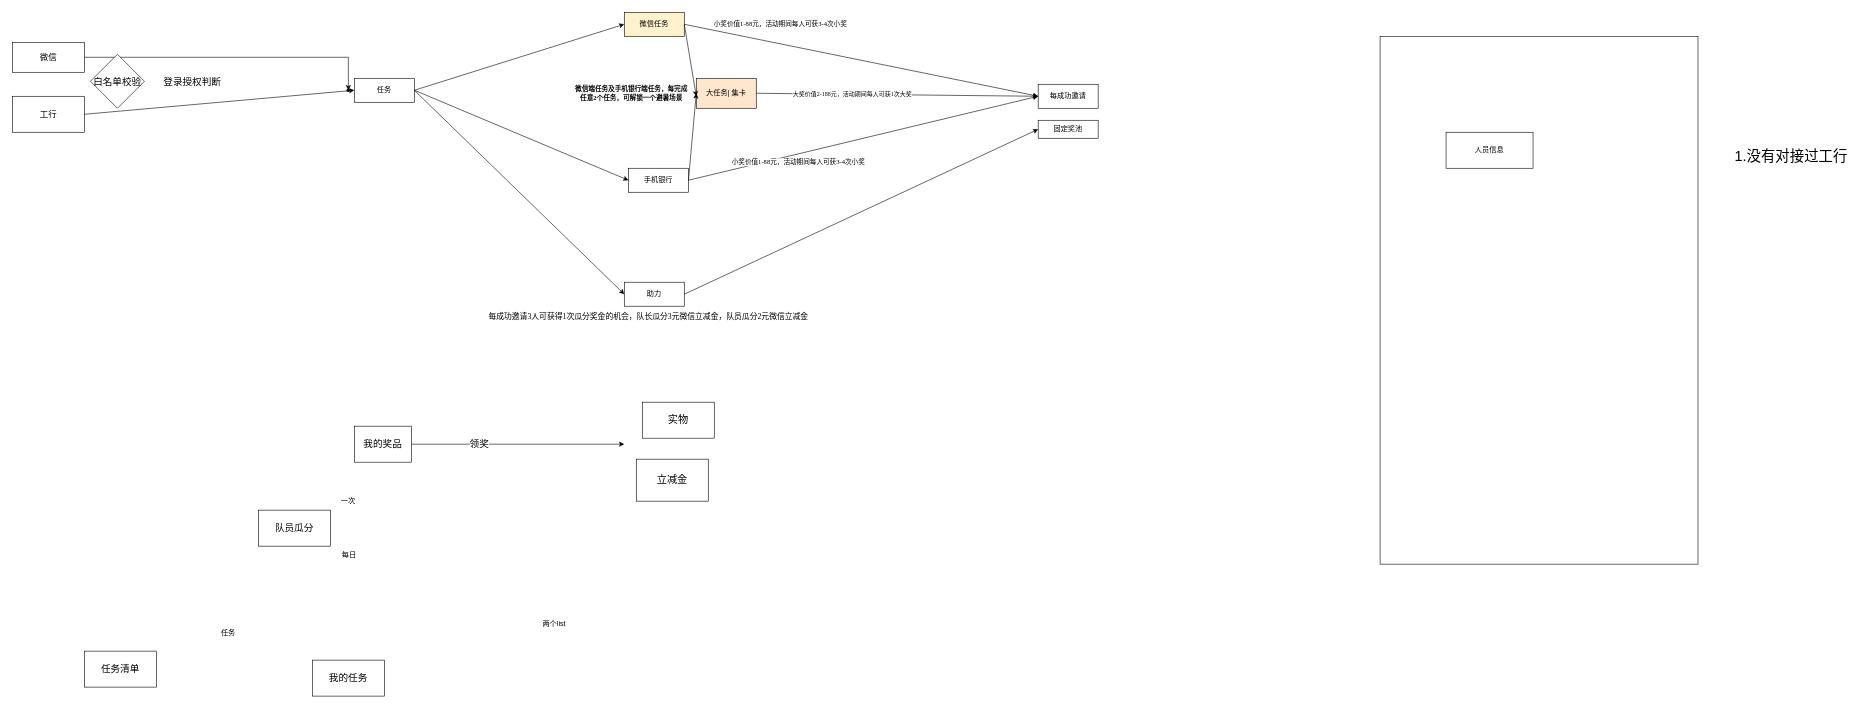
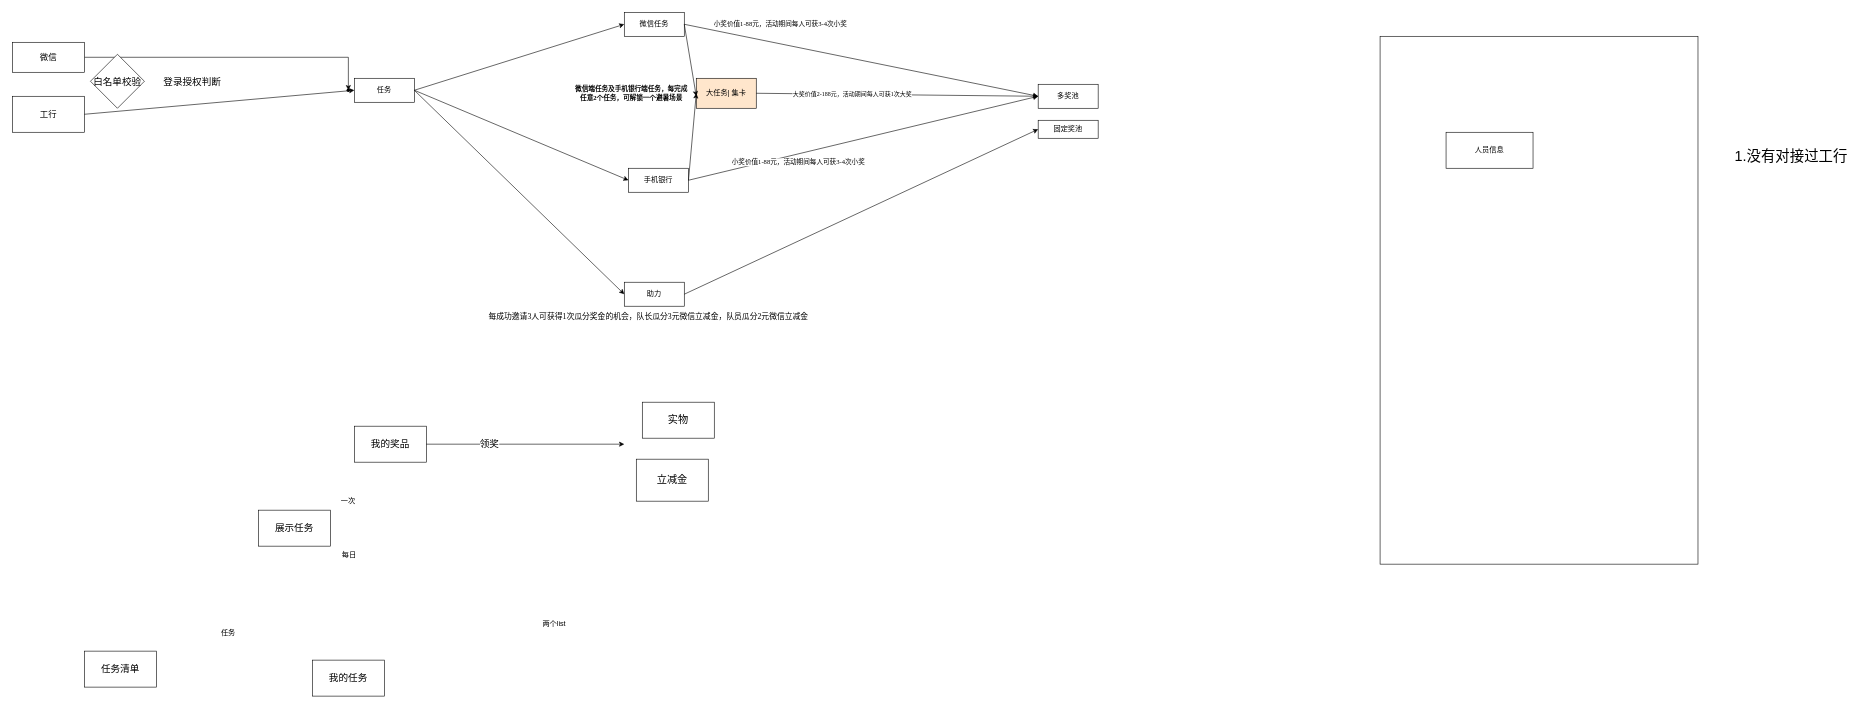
  <mxCell id="0" />
  <mxCell id="1" parent="0" />
  <mxCell id="2" value="" style="rounded=0;whiteSpace=wrap;html=1;" parent="1" vertex="1"><mxGeometry x="2300" y="60" width="530" height="880" as="geometry" /></mxCell>
  <mxCell id="3" value="助力" style="rounded=0;whiteSpace=wrap;html=1;" parent="1" vertex="1"><mxGeometry x="1040" y="470" width="100" height="40" as="geometry" /></mxCell>
  <mxCell id="4" value="任务" style="rounded=0;whiteSpace=wrap;html=1;" parent="1" vertex="1"><mxGeometry x="590" y="130" width="100" height="40" as="geometry" /></mxCell>
- <mxCell id="5" value="微信任务" style="rounded=0;whiteSpace=wrap;html=1;fillColor=#fff2cc;" parent="1" vertex="1"><mxGeometry x="1040" y="20" width="100" height="40" as="geometry" /></mxCell>
+ <mxCell id="5" value="微信任务" style="rounded=0;whiteSpace=wrap;html=1;" parent="1" vertex="1"><mxGeometry x="1040" y="20" width="100" height="40" as="geometry" /></mxCell>
  <mxCell id="6" value="手机银行" style="rounded=0;whiteSpace=wrap;html=1;" parent="1" vertex="1"><mxGeometry x="1047" y="280" width="100" height="40" as="geometry" /></mxCell>
  <mxCell id="7" value="大任务| 集卡" style="rounded=0;whiteSpace=wrap;html=1;fillColor=#ffe6cc;" parent="1" vertex="1"><mxGeometry x="1160" y="130" width="100" height="50" as="geometry" /></mxCell>
  <mxCell id="8" value="固定奖池" style="rounded=0;whiteSpace=wrap;html=1;" parent="1" vertex="1"><mxGeometry x="1730" y="200" width="100" height="30" as="geometry" /></mxCell>
- <mxCell id="9" value="每成功邀请" style="rounded=0;whiteSpace=wrap;html=1;" parent="1" vertex="1"><mxGeometry x="1730" y="140" width="100" height="40" as="geometry" /></mxCell>
+ <mxCell id="9" value="多奖池" style="rounded=0;whiteSpace=wrap;html=1;" parent="1" vertex="1"><mxGeometry x="1730" y="140" width="100" height="40" as="geometry" /></mxCell>
  <mxCell id="10" value="人员信息" style="rounded=0;whiteSpace=wrap;html=1;" parent="1" vertex="1"><mxGeometry x="2410" y="220" width="145" height="60" as="geometry" /></mxCell>
  <mxCell id="11" value="&lt;font style=&quot;font-size: 24px;&quot;&gt;1.没有对接过工行&lt;/font&gt;" style="text;html=1;align=center;verticalAlign=middle;resizable=0;points=[];autosize=1;strokeColor=none;fillColor=none;" parent="1" vertex="1"><mxGeometry x="2880" y="240" width="210" height="40" as="geometry" /></mxCell>
  <mxCell id="12" value="" style="endArrow=classic;html=1;rounded=0;fontSize=24;exitX=1;exitY=0.5;exitDx=0;exitDy=0;entryX=0;entryY=0.5;entryDx=0;entryDy=0;" parent="1" source="4" target="5" edge="1"><mxGeometry width="50" height="50" relative="1" as="geometry"><mxPoint x="1020" y="220" as="sourcePoint" /><mxPoint x="1210" y="60" as="targetPoint" /></mxGeometry></mxCell>
  <mxCell id="13" value="" style="endArrow=classic;html=1;rounded=0;fontSize=24;exitX=1;exitY=0.5;exitDx=0;exitDy=0;entryX=0;entryY=0.5;entryDx=0;entryDy=0;" parent="1" source="4" target="6" edge="1"><mxGeometry width="50" height="50" relative="1" as="geometry"><mxPoint x="720" y="230" as="sourcePoint" /><mxPoint x="1220" y="70" as="targetPoint" /></mxGeometry></mxCell>
  <mxCell id="14" value="" style="endArrow=classic;html=1;rounded=0;fontSize=24;entryX=0;entryY=0.5;entryDx=0;entryDy=0;exitX=1;exitY=0.5;exitDx=0;exitDy=0;" parent="1" source="4" target="3" edge="1"><mxGeometry width="50" height="50" relative="1" as="geometry"><mxPoint x="720" y="230" as="sourcePoint" /><mxPoint x="1220" y="160" as="targetPoint" /></mxGeometry></mxCell>
  <mxCell id="15" value="" style="endArrow=classic;html=1;rounded=0;fontSize=11;exitX=1;exitY=0.5;exitDx=0;exitDy=0;entryX=0;entryY=0.5;entryDx=0;entryDy=0;" parent="1" source="5" target="9" edge="1"><mxGeometry relative="1" as="geometry"><mxPoint x="1540" y="120" as="sourcePoint" /><mxPoint x="1860" y="180" as="targetPoint" /></mxGeometry></mxCell>
  <mxCell id="16" value="&lt;font style=&quot;font-family: 微软雅黑;&quot; face=&quot;微软雅黑&quot;&gt;小奖价值&lt;/font&gt;&lt;font style=&quot;font-family: 微软雅黑;&quot; face=&quot;微软雅黑&quot;&gt;1-88元，活动期间每人可获3-4次小奖&lt;/font&gt;" style="edgeLabel;resizable=0;html=1;align=center;verticalAlign=middle;fontSize=11;" parent="15" connectable="0" vertex="1"><mxGeometry relative="1" as="geometry"><mxPoint x="-135" y="-60" as="offset" /></mxGeometry></mxCell>
  <mxCell id="17" value="" style="endArrow=classic;html=1;rounded=0;fontSize=11;exitX=1;exitY=0.5;exitDx=0;exitDy=0;entryX=0;entryY=0.5;entryDx=0;entryDy=0;" parent="1" source="7" target="9" edge="1"><mxGeometry relative="1" as="geometry"><mxPoint x="1320" y="70" as="sourcePoint" /><mxPoint x="1860" y="180" as="targetPoint" /></mxGeometry></mxCell>
  <mxCell id="18" value="&lt;p class=&quot;MsoNormal&quot; style=&quot;font-size: 10px;&quot;&gt;&lt;span style=&quot;font-family: 微软雅黑; font-size: 10px;&quot;&gt;&lt;font face=&quot;微软雅黑&quot; style=&quot;font-size: 10px;&quot;&gt;大奖价值&lt;/font&gt;&lt;font face=&quot;微软雅黑&quot; style=&quot;font-size: 10px;&quot;&gt;2-188元，活动期间每人可获1次大奖&lt;/font&gt;&lt;/span&gt;&lt;/p&gt;" style="edgeLabel;resizable=0;html=1;align=center;verticalAlign=middle;fontSize=10;" parent="17" connectable="0" vertex="1"><mxGeometry relative="1" as="geometry"><mxPoint x="-75" y="-2" as="offset" /></mxGeometry></mxCell>
  <mxCell id="19" value="" style="endArrow=classic;html=1;rounded=0;fontSize=11;entryX=0;entryY=0.5;entryDx=0;entryDy=0;exitX=1;exitY=0.5;exitDx=0;exitDy=0;" parent="1" source="6" target="9" edge="1"><mxGeometry relative="1" as="geometry"><mxPoint x="1320" y="70" as="sourcePoint" /><mxPoint x="1890" y="270" as="targetPoint" /></mxGeometry></mxCell>
  <mxCell id="20" value="&lt;font style=&quot;font-family: 微软雅黑;&quot; face=&quot;微软雅黑&quot;&gt;小奖价值&lt;/font&gt;&lt;font style=&quot;font-family: 微软雅黑;&quot; face=&quot;微软雅黑&quot;&gt;1-88元，活动期间每人可获3-4次小奖&lt;/font&gt;" style="edgeLabel;resizable=0;html=1;align=center;verticalAlign=middle;fontSize=11;" parent="19" connectable="0" vertex="1"><mxGeometry relative="1" as="geometry"><mxPoint x="-109" y="40" as="offset" /></mxGeometry></mxCell>
  <mxCell id="21" value="" style="endArrow=classic;html=1;rounded=0;fontSize=10;exitX=1;exitY=0.5;exitDx=0;exitDy=0;entryX=0;entryY=0.5;entryDx=0;entryDy=0;" parent="1" source="6" target="7" edge="1"><mxGeometry width="50" height="50" relative="1" as="geometry"><mxPoint x="1240" y="240" as="sourcePoint" /><mxPoint x="1120" y="160" as="targetPoint" /></mxGeometry></mxCell>
  <mxCell id="22" value="" style="endArrow=classic;html=1;rounded=0;fontSize=10;exitX=1;exitY=0.5;exitDx=0;exitDy=0;" parent="1" source="5" edge="1"><mxGeometry width="50" height="50" relative="1" as="geometry"><mxPoint x="1120.2" y="288.68" as="sourcePoint" /><mxPoint x="1160" y="160" as="targetPoint" /></mxGeometry></mxCell>
  <mxCell id="23" value="" style="endArrow=classic;html=1;rounded=0;fontSize=10;exitX=1;exitY=0.5;exitDx=0;exitDy=0;entryX=0;entryY=0.5;entryDx=0;entryDy=0;" parent="1" source="3" target="8" edge="1"><mxGeometry width="50" height="50" relative="1" as="geometry"><mxPoint x="1190" y="520" as="sourcePoint" /><mxPoint x="1240" y="470" as="targetPoint" /></mxGeometry></mxCell>
  <mxCell id="24" value="&lt;p class=&quot;MsoNormal&quot;&gt;&lt;b style=&quot;font-size: 11px;&quot;&gt;&lt;span style=&quot;font-family: 微软雅黑;&quot;&gt;&lt;font style=&quot;font-size: 11px;&quot; face=&quot;微软雅黑&quot;&gt;微信端任务及手机银行端任务，每完成任意&lt;/font&gt;&lt;font style=&quot;font-size: 11px;&quot; face=&quot;微软雅黑&quot;&gt;2个任务，可解锁一个避暑场景&lt;/font&gt;&lt;/span&gt;&lt;/b&gt;&lt;/p&gt;" style="text;html=1;strokeColor=none;fillColor=none;align=center;verticalAlign=middle;whiteSpace=wrap;rounded=0;fontSize=10;" parent="1" vertex="1"><mxGeometry x="957" y="100" width="190" height="110" as="geometry" /></mxCell>
  <mxCell id="25" value="&lt;p style=&quot;font-size: 13px;&quot; class=&quot;MsoNormal&quot;&gt;&lt;span&gt;&lt;font style=&quot;font-size: 13px;&quot; face=&quot;微软雅黑&quot;&gt;每成功邀请&lt;/font&gt;&lt;font style=&quot;font-size: 13px;&quot; face=&quot;微软雅黑&quot;&gt;3人可获得1次瓜分奖金的机会，队长瓜分3元微信立减金，队员瓜分2元微信立减金&lt;/font&gt;&lt;/span&gt;&lt;/p&gt;" style="text;whiteSpace=wrap;html=1;fontSize=11;" parent="1" vertex="1"><mxGeometry x="812" y="500" width="570" height="50" as="geometry" /></mxCell>
  <mxCell id="26" value="" style="edgeStyle=orthogonalEdgeStyle;rounded=0;orthogonalLoop=1;jettySize=auto;html=1;fontSize=16;" parent="1" source="27" target="31" edge="1"><mxGeometry relative="1" as="geometry" /></mxCell>
  <mxCell id="27" value="&lt;font style=&quot;font-size: 14px;&quot;&gt;微信&lt;/font&gt;" style="rounded=0;whiteSpace=wrap;html=1;fontSize=11;" parent="1" vertex="1"><mxGeometry x="20" y="70" width="120" height="50" as="geometry" /></mxCell>
  <mxCell id="28" value="&lt;span style=&quot;font-size: 14px;&quot;&gt;工行&lt;/span&gt;" style="rounded=0;whiteSpace=wrap;html=1;fontSize=13;" parent="1" vertex="1"><mxGeometry x="20" y="160" width="120" height="60" as="geometry" /></mxCell>
  <mxCell id="29" value="" style="endArrow=classic;html=1;rounded=0;fontSize=13;entryX=0;entryY=0.5;entryDx=0;entryDy=0;exitX=1;exitY=0.5;exitDx=0;exitDy=0;" parent="1" source="28" target="4" edge="1"><mxGeometry width="50" height="50" relative="1" as="geometry"><mxPoint x="290" y="180" as="sourcePoint" /><mxPoint x="340" y="130" as="targetPoint" /></mxGeometry></mxCell>
  <mxCell id="30" value="&lt;font style=&quot;font-size: 16px;&quot;&gt;登录授权判断&lt;/font&gt;" style="text;html=1;strokeColor=none;fillColor=none;align=center;verticalAlign=middle;whiteSpace=wrap;rounded=0;fontSize=13;" parent="1" vertex="1"><mxGeometry x="265" y="110" width="110" height="50" as="geometry" /></mxCell>
  <mxCell id="31" value="" style="shape=waypoint;sketch=0;size=6;pointerEvents=1;points=[];fillColor=default;resizable=0;rotatable=0;perimeter=centerPerimeter;snapToPoint=1;fontSize=11;rounded=0;" parent="1" vertex="1"><mxGeometry x="560" y="130" width="40" height="40" as="geometry" /></mxCell>
  <mxCell id="32" value="白名单校验" style="rhombus;whiteSpace=wrap;html=1;fontSize=16;" parent="1" vertex="1"><mxGeometry x="150" y="90" width="90" height="90" as="geometry" /></mxCell>
- <mxCell id="33" value="我的奖品" style="rounded=0;whiteSpace=wrap;html=1;fontSize=16;" parent="1" vertex="1"><mxGeometry x="590" y="710" width="95" height="60" as="geometry" /></mxCell>
+ <mxCell id="33" value="我的奖品" style="rounded=0;whiteSpace=wrap;html=1;fontSize=16;" parent="1" vertex="1"><mxGeometry x="590" y="710" width="120" height="60" as="geometry" /></mxCell>
  <mxCell id="34" value="" style="endArrow=classic;html=1;rounded=0;fontSize=16;exitX=1;exitY=0.5;exitDx=0;exitDy=0;" parent="1" source="33" edge="1"><mxGeometry width="50" height="50" relative="1" as="geometry"><mxPoint x="1320" y="460" as="sourcePoint" /><mxPoint x="1040" y="740" as="targetPoint" /></mxGeometry></mxCell>
  <mxCell id="35" value="领奖" style="edgeLabel;html=1;align=center;verticalAlign=middle;resizable=0;points=[];fontSize=16;" parent="34" vertex="1" connectable="0"><mxGeometry x="-0.371" y="1" relative="1" as="geometry"><mxPoint as="offset" /></mxGeometry></mxCell>
  <mxCell id="36" value="实物" style="rounded=0;whiteSpace=wrap;html=1;fontSize=17;" parent="1" vertex="1"><mxGeometry x="1070" y="670" width="120" height="60" as="geometry" /></mxCell>
  <mxCell id="37" value="立减金" style="rounded=0;whiteSpace=wrap;html=1;fontSize=17;" parent="1" vertex="1"><mxGeometry x="1060" y="765" width="120" height="70" as="geometry" /></mxCell>
  <mxCell id="38" value="任务清单" style="rounded=0;whiteSpace=wrap;html=1;fontSize=16;" vertex="1" parent="1"><mxGeometry x="140" y="1085" width="120" height="60" as="geometry" /></mxCell>
  <mxCell id="39" value="我的任务" style="rounded=0;whiteSpace=wrap;html=1;fontSize=16;" vertex="1" parent="1"><mxGeometry x="520" y="1100" width="120" height="60" as="geometry" /></mxCell>
  <mxCell id="40" value="任务" style="text;html=1;strokeColor=none;fillColor=none;align=center;verticalAlign=middle;whiteSpace=wrap;rounded=0;" vertex="1" parent="1"><mxGeometry x="350" y="1040" width="60" height="30" as="geometry" /></mxCell>
- <mxCell id="41" value="队员瓜分" style="rounded=0;whiteSpace=wrap;html=1;fontSize=16;" vertex="1" parent="1"><mxGeometry x="430" y="850" width="120" height="60" as="geometry" /></mxCell>
+ <mxCell id="41" value="展示任务" style="rounded=0;whiteSpace=wrap;html=1;fontSize=16;" vertex="1" parent="1"><mxGeometry x="430" y="850" width="120" height="60" as="geometry" /></mxCell>
  <mxCell id="42" value="一次" style="text;html=1;strokeColor=none;fillColor=none;align=center;verticalAlign=middle;whiteSpace=wrap;rounded=0;" vertex="1" parent="1"><mxGeometry x="550" y="820" width="60" height="30" as="geometry" /></mxCell>
  <mxCell id="43" value="&amp;nbsp;每日" style="text;html=1;strokeColor=none;fillColor=none;align=center;verticalAlign=middle;whiteSpace=wrap;rounded=0;" vertex="1" parent="1"><mxGeometry x="550" y="910" width="60" height="30" as="geometry" /></mxCell>
  <mxCell id="44" value="两个list&amp;nbsp;" style="text;html=1;strokeColor=none;fillColor=none;align=center;verticalAlign=middle;whiteSpace=wrap;rounded=0;" vertex="1" parent="1"><mxGeometry x="850" y="1020" width="150" height="40" as="geometry" /></mxCell>
